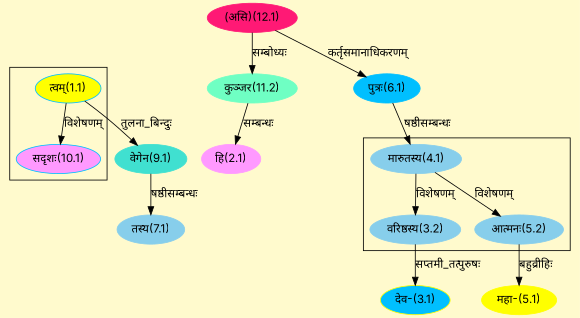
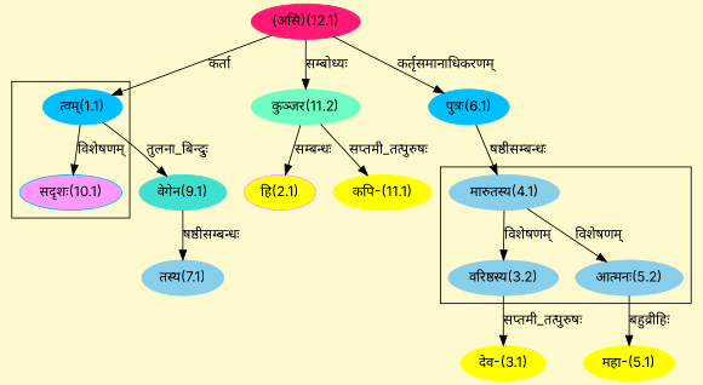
  digraph {
    bgcolor=lemonchiffon1
    compound=true
    fontname=Inter
    rankdir=BT
    node [color="#87CEEB" fontname=Inter style=filled]
    edge [dir=back fontname=Inter]
    n1 [label="वरिष्ठस्य(3.2)"]
    n2 [label="मारुतस्य(4.1)"]
    n3 [label="आत्मनः(5.2)"]
    n4 [color="#00BFFF" fillcolor="#FF99FF" label="सदृशः(10.1)"]
-   n5 [color="#00BFFF" label="त्वम्(1.1)" fillcolor="#FFFF00"]
+   n5 [color="#00BFFF" label="त्वम्(1.1)"]
    n6 [color="#00BFFF" label="पुत्रः(6.1)"]
    n7 [color="#FF1975" label="(असि)(12.1)"]
-   n8 [color="#FF99FF" label="हि(2.1)"]
+   n8 [color="#FF99FF" label="हि(2.1)" fillcolor="#FFFF00"]
    n9 [color="#6FFFC3" label="कुञ्जर(11.2)"]
-   n10 [color="#FFFF00" label="देव-(3.1)" fillcolor="#00BFFF"]
+   n10 [color="#FFFF00" label="देव-(3.1)"]
    n11 [color="#FFFF00" label="महा-(5.1)"]
    n12 [label="तस्य(7.1)"]
    n13 [color="#40E0D0" label="वेगेन(9.1)"]
+   n14 [color="#FFFF00" label="कपि-(11.1)"]
    subgraph cluster_1 {
      n1
      n2
      n3
    }
    subgraph cluster_2 {
      n4
      n5
    }
    n1 -> n2 [label="विशेषणम्"]
    n2 -> n6 [label="षष्ठीसम्बन्धः"]
    n3 -> n2 [label="विशेषणम्"]
    n4 -> n5 [label="विशेषणम्"]
+   n5 -> n7 [label="कर्ता"]
    n6 -> n7 [label="कर्तृसमानाधिकरणम्"]
    n8 -> n9 [label="सम्बन्धः"]
    n9 -> n7 [label="सम्बोध्यः"]
    n10 -> n1 [label="सप्तमी_तत्पुरुषः"]
    n11 -> n3 [label="बहुव्रीहिः"]
    n12 -> n13 [label="षष्ठीसम्बन्धः"]
    n13 -> n5 [label="तुलना_बिन्दुः"]
+   n14 -> n9 [label="सप्तमी_तत्पुरुषः"]
  }
